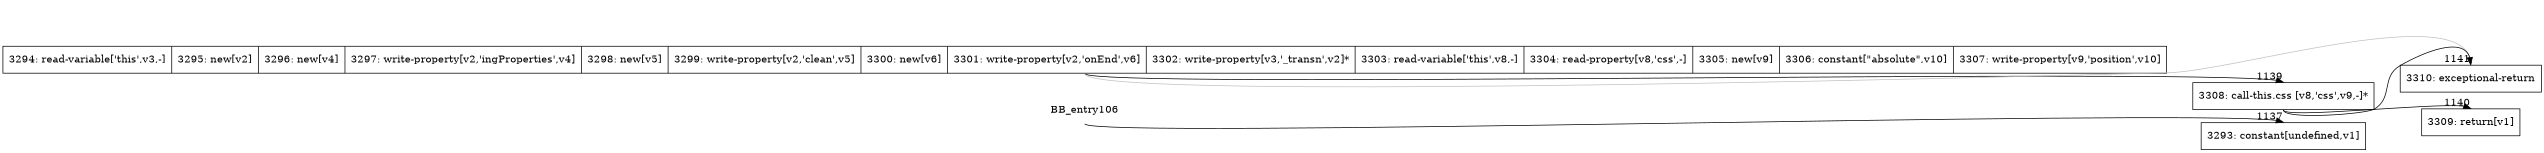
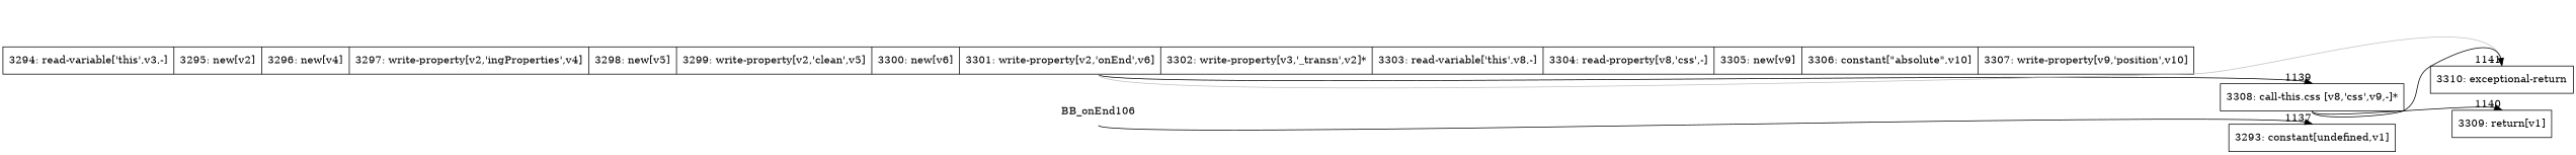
  digraph {
    rankdir=LR
    node [shape=record]
    edge [headport=n tailport=s]
-   BB_entry106 [shape=none]
+   BB_entry106 [shape=none label=BB_onEnd106]
    n2 [label="{3293: constant[undefined,v1]}"]
    n3 [label="{3294: read-variable['this',v3,-]|3295: new[v2]|3296: new[v4]|3297: write-property[v2,'ingProperties',v4]|3298: new[v5]|3299: write-property[v2,'clean',v5]|3300: new[v6]|3301: write-property[v2,'onEnd',v6]|3302: write-property[v3,'_transn',v2]*|3303: read-variable['this',v8,-]|3304: read-property[v8,'css',-]|3305: new[v9]|3306: constant[\"absolute\",v10]|3307: write-property[v9,'position',v10]}"]
    n4 [label="{3308: call-this.css [v8,'css',v9,-]*}"]
    n5 [label="{3310: exceptional-return}"]
    n6 [label="{3309: return[v1]}"]
    BB_entry106 -> n2 [headlabel="    1137"]
    n3 -> n4 [headlabel="      1139"]
    n3 -> n5 [color=gray headlabel="      1141"]
    n4 -> n5 [color=black]
    n4 -> n6 [headlabel="      1140"]
  }
